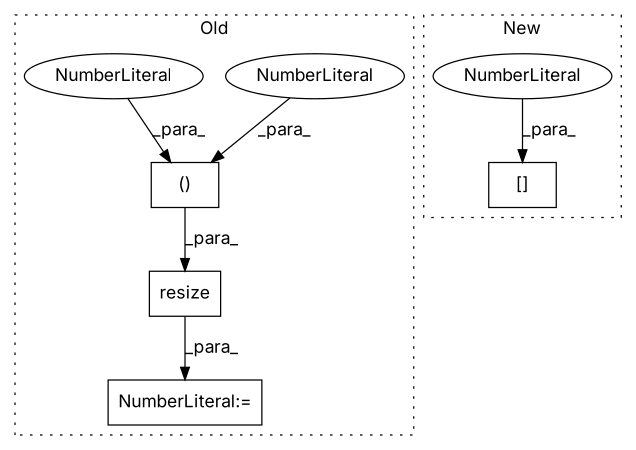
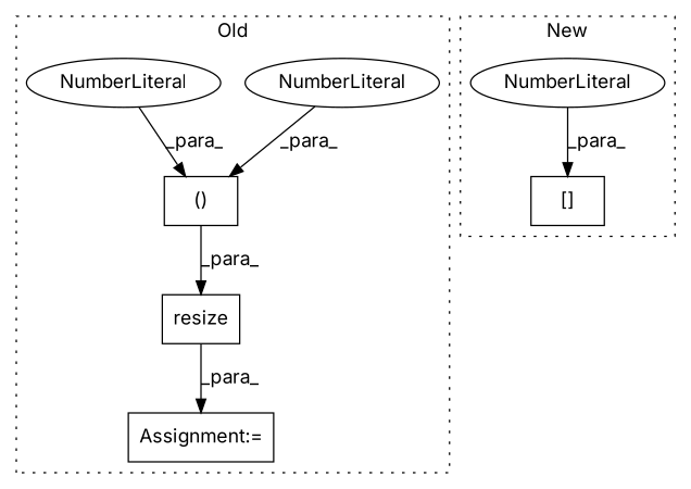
  digraph {
    fontname=Inter
    node [a=34 l=1 s=2507 shape=box fontname=Inter]
    edge [fontname=Inter]
    n1 [a=32 l="7,2" label=resize s="2491,2526"]
-   n2 [a=7 label="NumberLiteral:=" s=2486]
+   n2 [a=7 label="Assignment:=" s=2486]
    n3 [a=106 l=19 label="()"]
    n4 [l=3 label=NumberLiteral s=2523 shape=ellipse]
    n5 [l=3 label=NumberLiteral shape=ellipse]
    n6 [a=2 l="18,1" label="[]" s="2693,2712"]
    n7 [label=NumberLiteral s=2711 shape=ellipse]
    subgraph cluster_1 {
      label=Old
      style=dotted
      n1
      n2
      n3
      n4
      n5
    }
    subgraph cluster_2 {
      label=New
      style=dotted
      n6
      n7
    }
    n1 -> n2 [label=_para_]
    n3 -> n1 [label=_para_]
    n4 -> n3 [label=_para_]
    n5 -> n3 [label=_para_]
    n7 -> n6 [label=_para_]
  }
